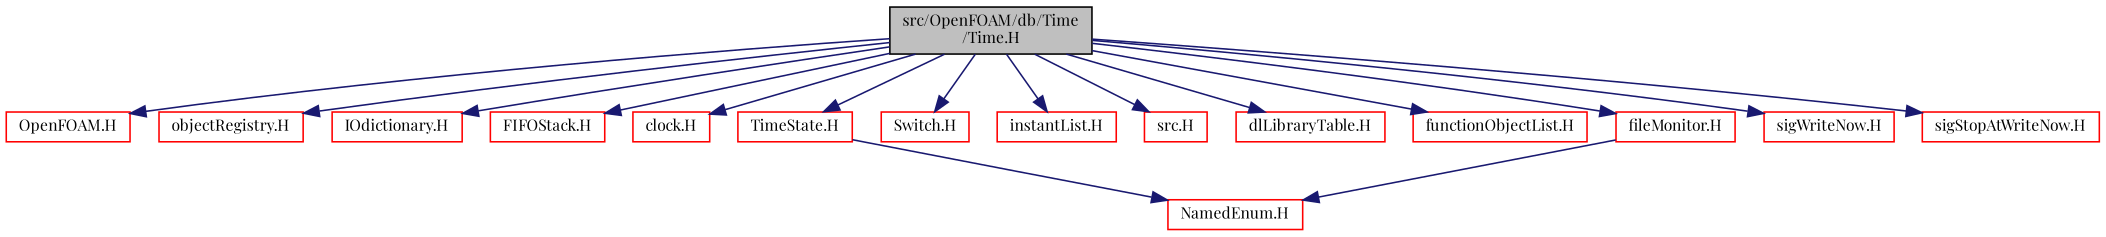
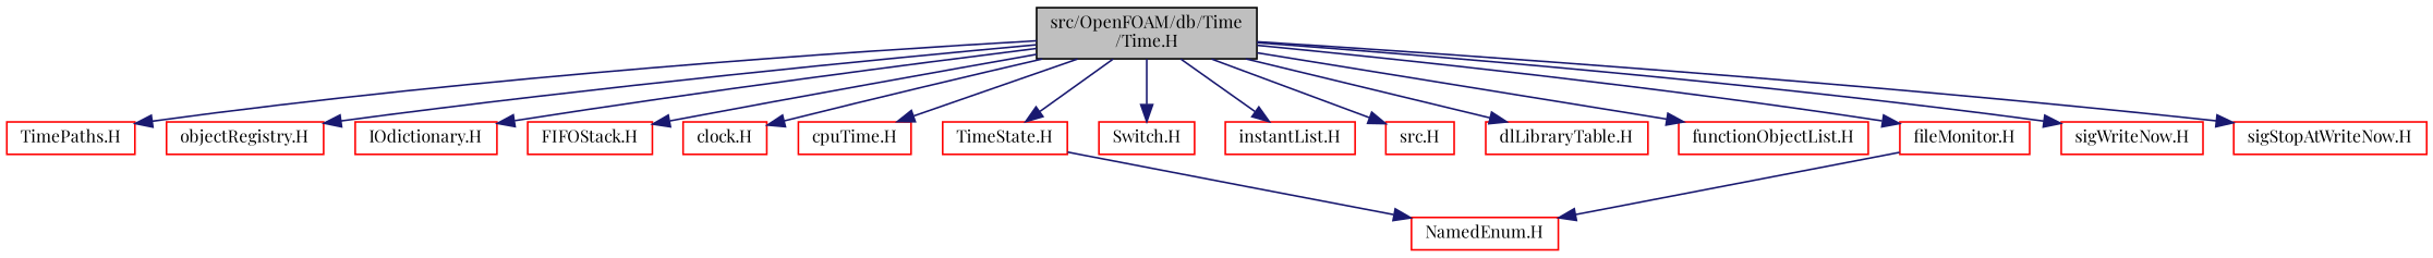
  digraph {
    fontname="Playfair Display"
    node [color=red fontname="Playfair Display" fontsize=10 shape=record]
    edge [color=midnightblue fontname="Playfair Display" fontsize=10 labelfontname=FreeSans labelfontsize=10 style=solid]
    n1 [color=black fillcolor=grey75 fontcolor=black height=0.2 label="src/OpenFOAM/db/Time\l/Time.H" style=filled width=0.4]
-   n2 [height=0.2 label="OpenFOAM.H" width=0.4]
+   n2 [height=0.2 label="TimePaths.H" width=0.4]
    n3 [height=0.2 label="objectRegistry.H" width=0.4]
    n4 [height=0.2 label="IOdictionary.H" width=0.4]
    n5 [height=0.2 label="FIFOStack.H" width=0.4]
    n6 [height=0.2 label="clock.H" width=0.4]
+   n7 [height=0.2 label="cpuTime.H" width=0.4]
    n8 [height=0.2 label="TimeState.H" width=0.4]
    n9 [height=0.2 label="Switch.H" width=0.4]
    n10 [height=0.2 label="instantList.H" width=0.4]
    n11 [height=0.2 label="src.H" width=0.4]
    n12 [height=0.2 label="dlLibraryTable.H" width=0.4]
    n13 [height=0.2 label="functionObjectList.H" width=0.4]
    n14 [height=0.2 label="fileMonitor.H" width=0.4]
    n15 [height=0.2 label="sigWriteNow.H" width=0.4]
    n16 [height=0.2 label="sigStopAtWriteNow.H" width=0.4]
    n17 [height=0.2 label="NamedEnum.H" width=0.4]
    n1 -> n2
    n1 -> n3
    n1 -> n4
    n1 -> n5
    n1 -> n6
+   n1 -> n7
    n1 -> n8
    n1 -> n9
    n1 -> n10
    n1 -> n11
    n1 -> n12
    n1 -> n13
    n1 -> n14
    n1 -> n15
    n1 -> n16
    n8 -> n17
    n14 -> n17
  }
